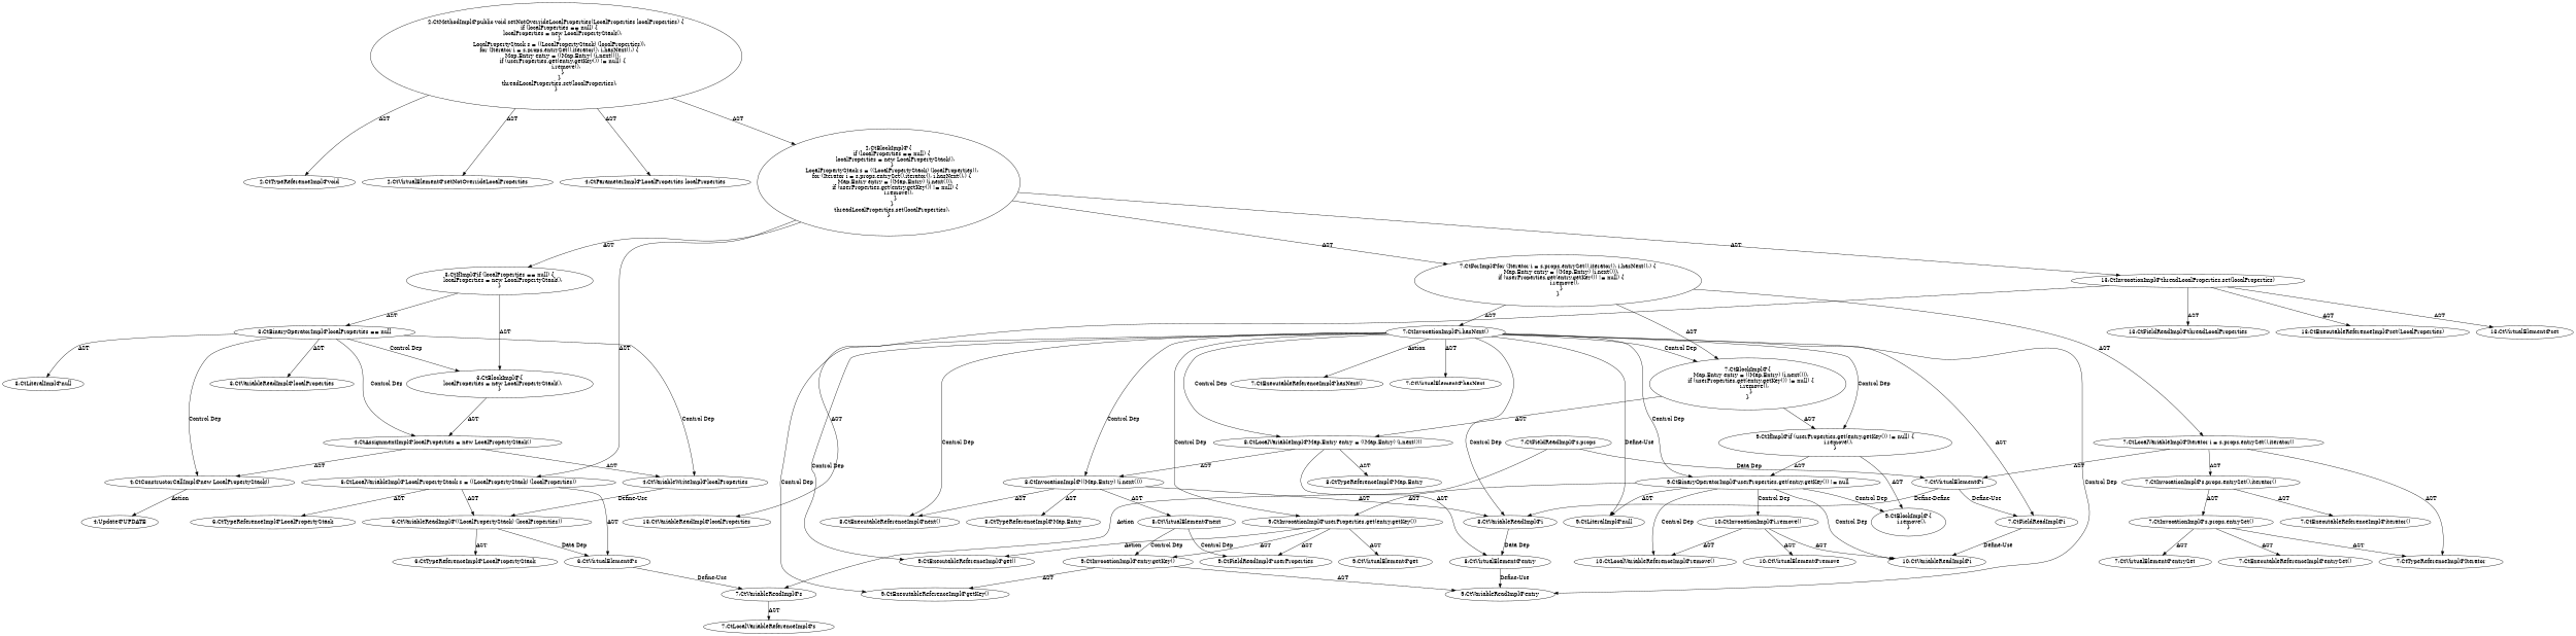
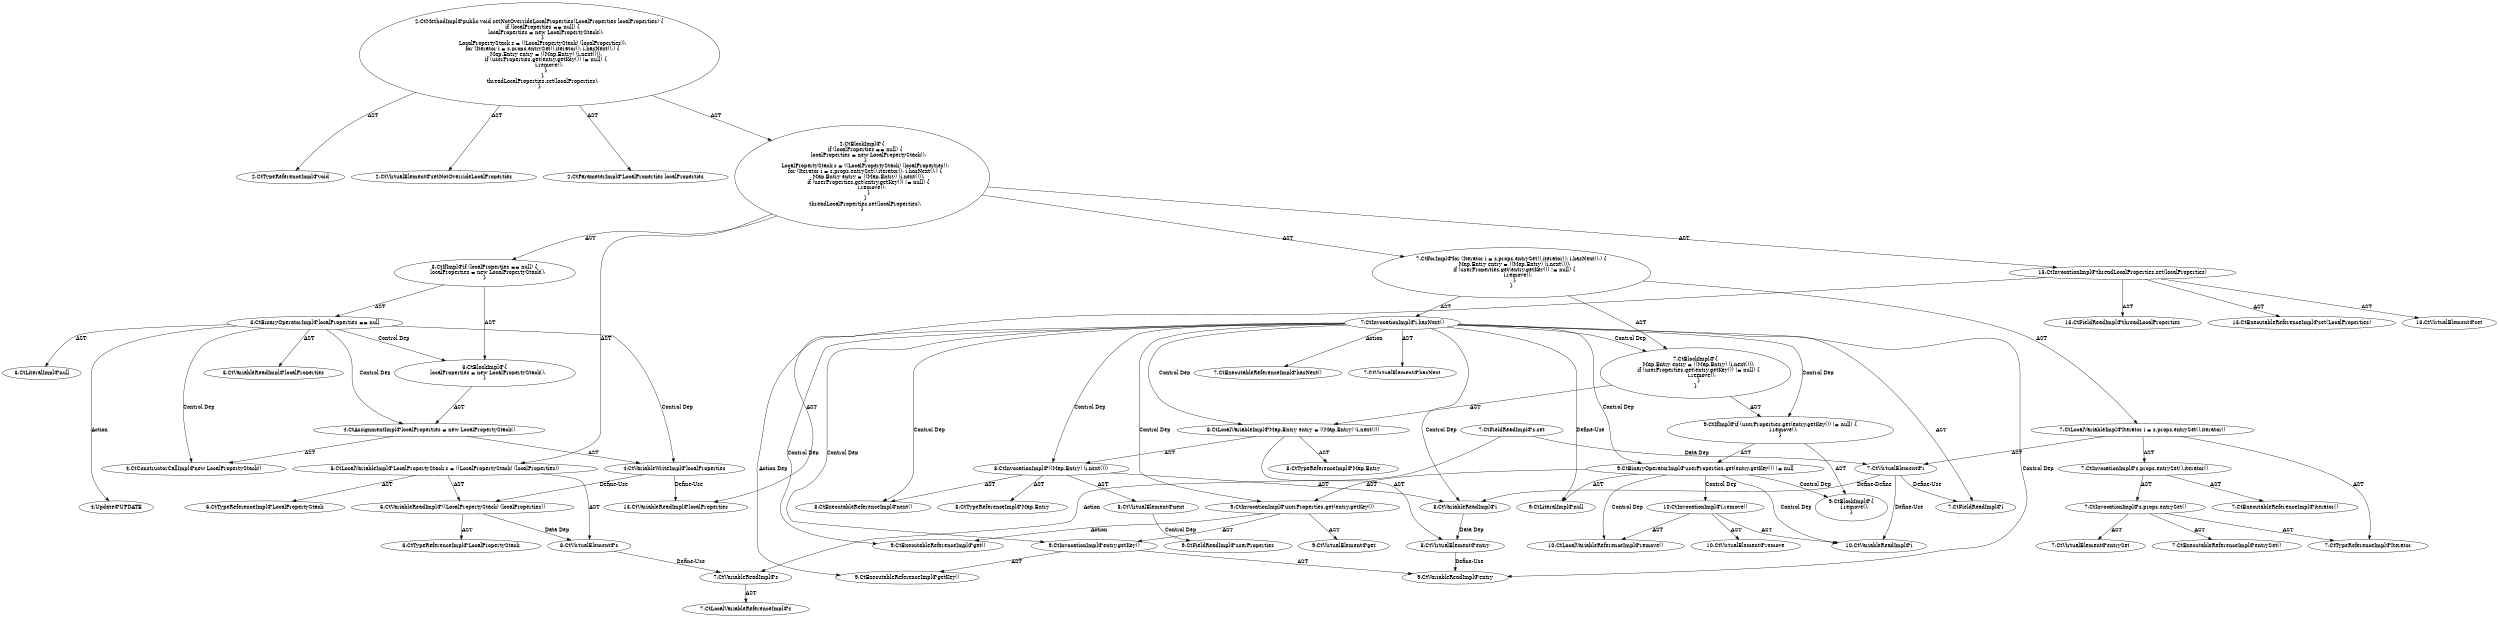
  digraph {
    node [shape=ellipse]
    n1 [label="2:CtTypeReferenceImpl@void"]
    n2 [label="2:CtVirtualElement@setNotOverrideLocalProperties"]
-   n3 [label="4:CtParameterImpl@LocalProperties localProperties"]
+   n3 [label="2:CtParameterImpl@LocalProperties localProperties"]
    n4 [label="3:CtVariableReadImpl@localProperties"]
    n5 [label="3:CtLiteralImpl@null"]
    n6 [label="3:CtBinaryOperatorImpl@localProperties == null"]
    n7 [label="4:CtVariableWriteImpl@localProperties"]
    n8 [label="4:CtConstructorCallImpl@new LocalPropertyStack()"]
    n9 [label="4:CtAssignmentImpl@localProperties = new LocalPropertyStack()"]
    n10 [label="3:CtBlockImpl@\{\n    localProperties = new LocalPropertyStack();\n\}"]
    n11 [label="6:CtVariableReadImpl@((LocalPropertyStack) (localProperties))"]
    n12 [label="13:CtVariableReadImpl@localProperties"]
    n13 [label="4:Update@UPDATE"]
    n14 [label="6:CtTypeReferenceImpl@LocalPropertyStack"]
    n15 [label="6:CtVirtualElement@s"]
    n16 [label="3:CtIfImpl@if (localProperties == null) \{\n    localProperties = new LocalPropertyStack();\n\}"]
    n17 [label="6:CtTypeReferenceImpl@LocalPropertyStack"]
    n18 [label="7:CtVariableReadImpl@s"]
    n19 [label="7:CtLocalVariableReferenceImpl@s"]
    n20 [label="6:CtLocalVariableImpl@LocalPropertyStack s = ((LocalPropertyStack) (localProperties))"]
    n21 [label="7:CtTypeReferenceImpl@Iterator"]
    n22 [label="7:CtExecutableReferenceImpl@iterator()"]
    n23 [label="7:CtExecutableReferenceImpl@entrySet()"]
    n24 [label="7:CtVirtualElement@entrySet"]
-   n25 [label="7:CtFieldReadImpl@s.props"]
+   n25 [label="7:CtFieldReadImpl@s.set"]
    n26 [label="7:CtVirtualElement@i"]
    n27 [label="7:CtFieldReadImpl@i"]
    n28 [label="8:CtVariableReadImpl@i"]
    n29 [label="10:CtVariableReadImpl@i"]
    n30 [label="7:CtInvocationImpl@s.props.entrySet()"]
    n31 [label="7:CtInvocationImpl@s.props.entrySet().iterator()"]
    n32 [label="8:CtVirtualElement@entry"]
    n33 [label="7:CtLocalVariableImpl@Iterator i = s.props.entrySet().iterator()"]
    n34 [label="7:CtExecutableReferenceImpl@hasNext()"]
    n35 [label="7:CtVirtualElement@hasNext"]
    n36 [label="7:CtInvocationImpl@i.hasNext()"]
    n37 [label="8:CtExecutableReferenceImpl@next()"]
    n38 [label="8:CtInvocationImpl@((Map.Entry) (i.next()))"]
    n39 [label="8:CtLocalVariableImpl@Map.Entry entry = ((Map.Entry) (i.next()))"]
    n40 [label="9:CtExecutableReferenceImpl@get()"]
    n41 [label="9:CtExecutableReferenceImpl@getKey()"]
    n42 [label="9:CtVariableReadImpl@entry"]
    n43 [label="9:CtInvocationImpl@entry.getKey()"]
    n44 [label="9:CtInvocationImpl@userProperties.get(entry.getKey())"]
    n45 [label="9:CtLiteralImpl@null"]
    n46 [label="9:CtBinaryOperatorImpl@userProperties.get(entry.getKey()) != null"]
    n47 [label="9:CtIfImpl@if (userProperties.get(entry.getKey()) != null) \{\n    i.remove();\n\}"]
    n48 [label="7:CtBlockImpl@\{\n    Map.Entry entry = ((Map.Entry) (i.next()));\n    if (userProperties.get(entry.getKey()) != null) \{\n        i.remove();\n    \}\n\}"]
    n49 [label="8:CtVirtualElement@next"]
    n50 [label="8:CtTypeReferenceImpl@Map.Entry"]
    n51 [label="8:CtTypeReferenceImpl@Map.Entry"]
    n52 [label="9:CtFieldReadImpl@userProperties"]
    n53 [label="9:CtVirtualElement@get"]
    n54 [label="10:CtLocalVariableReferenceImpl@remove()"]
    n55 [label="10:CtInvocationImpl@i.remove()"]
    n56 [label="9:CtBlockImpl@\{\n    i.remove();\n\}"]
    n57 [label="10:CtVirtualElement@remove"]
    n58 [label="7:CtForImpl@for (Iterator i = s.props.entrySet().iterator(); i.hasNext();) \{\n    Map.Entry entry = ((Map.Entry) (i.next()));\n    if (userProperties.get(entry.getKey()) != null) \{\n        i.remove();\n    \}\n\}"]
    n59 [label="13:CtExecutableReferenceImpl@set(LocalProperties)"]
    n60 [label="13:CtVirtualElement@set"]
    n61 [label="13:CtFieldReadImpl@threadLocalProperties"]
    n62 [label="13:CtInvocationImpl@threadLocalProperties.set(localProperties)"]
    n63 [label="2:CtBlockImpl@\{\n    if (localProperties == null) \{\n        localProperties = new LocalPropertyStack();\n    \}\n    LocalPropertyStack s = ((LocalPropertyStack) (localProperties));\n    for (Iterator i = s.props.entrySet().iterator(); i.hasNext();) \{\n        Map.Entry entry = ((Map.Entry) (i.next()));\n        if (userProperties.get(entry.getKey()) != null) \{\n            i.remove();\n        \}\n    \}\n    threadLocalProperties.set(localProperties);\n\}"]
    n64 [label="2:CtMethodImpl@public void setNotOverrideLocalProperties(LocalProperties localProperties) \{\n    if (localProperties == null) \{\n        localProperties = new LocalPropertyStack();\n    \}\n    LocalPropertyStack s = ((LocalPropertyStack) (localProperties));\n    for (Iterator i = s.props.entrySet().iterator(); i.hasNext();) \{\n        Map.Entry entry = ((Map.Entry) (i.next()));\n        if (userProperties.get(entry.getKey()) != null) \{\n            i.remove();\n        \}\n    \}\n    threadLocalProperties.set(localProperties);\n\}"]
    n6 -> n4 [label=AST]
    n6 -> n5 [label=AST]
    n6 -> n7 [label="Control Dep"]
    n6 -> n8 [label="Control Dep"]
    n6 -> n9 [label="Control Dep"]
    n6 -> n10 [label="Control Dep"]
    n7 -> n11 [label="Define-Use"]
-   n8 -> n13 [label=Action]
+   n7 -> n12 [label="Define-Use"]
+   n6 -> n13 [label=Action]
    n9 -> n7 [label=AST]
    n9 -> n8 [label=AST]
    n10 -> n9 [label=AST]
    n11 -> n14 [label=AST]
    n11 -> n15 [label="Data Dep"]
    n15 -> n18 [label="Define-Use"]
    n16 -> n6 [label=AST]
    n16 -> n10 [label=AST]
    n18 -> n19 [label=AST]
    n20 -> n11 [label=AST]
    n20 -> n15 [label=AST]
    n20 -> n17 [label=AST]
    n25 -> n18 [label=Action]
    n25 -> n26 [label="Data Dep"]
    n26 -> n27 [label="Define-Use"]
    n26 -> n28 [label="Define-Define"]
-   n27 -> n29 [label="Define-Use"]
+   n26 -> n29 [label="Define-Use"]
    n28 -> n32 [label="Data Dep"]
    n30 -> n21 [label=AST]
    n30 -> n23 [label=AST]
    n30 -> n24 [label=AST]
    n31 -> n22 [label=AST]
    n31 -> n30 [label=AST]
    n32 -> n42 [label="Define-Use"]
    n33 -> n21 [label=AST]
    n33 -> n26 [label=AST]
    n33 -> n31 [label=AST]
    n36 -> n27 [label=AST]
    n36 -> n28 [label="Control Dep"]
    n36 -> n34 [label=Action]
    n36 -> n35 [label=AST]
    n36 -> n37 [label="Control Dep"]
    n36 -> n38 [label="Control Dep"]
    n36 -> n39 [label="Control Dep"]
    n36 -> n40 [label="Control Dep"]
-   n36 -> n41 [label="Control Dep"]
+   n36 -> n41 [label="Action Dep"]
    n36 -> n42 [label="Control Dep"]
-   n49 -> n43 [label="Control Dep"]
+   n36 -> n43 [label="Control Dep"]
    n36 -> n44 [label="Control Dep"]
    n36 -> n45 [label="Define-Use"]
    n36 -> n46 [label="Control Dep"]
    n36 -> n47 [label="Control Dep"]
    n36 -> n48 [label="Control Dep"]
    n38 -> n28 [label=AST]
    n38 -> n37 [label=AST]
    n38 -> n49 [label=AST]
    n38 -> n50 [label=AST]
    n39 -> n32 [label=AST]
    n39 -> n38 [label=AST]
    n39 -> n51 [label=AST]
    n43 -> n41 [label=AST]
    n43 -> n42 [label=AST]
    n44 -> n40 [label=Action]
    n44 -> n43 [label=AST]
-   n44 -> n52 [label=AST]
    n44 -> n53 [label=AST]
    n46 -> n29 [label="Control Dep"]
    n46 -> n44 [label=AST]
    n46 -> n45 [label=AST]
    n46 -> n54 [label="Control Dep"]
    n46 -> n55 [label="Control Dep"]
    n46 -> n56 [label="Control Dep"]
    n47 -> n46 [label=AST]
    n47 -> n56 [label=AST]
    n48 -> n39 [label=AST]
    n48 -> n47 [label=AST]
    n49 -> n52 [label="Control Dep"]
    n55 -> n29 [label=AST]
    n55 -> n54 [label=AST]
    n55 -> n57 [label=AST]
    n58 -> n33 [label=AST]
    n58 -> n36 [label=AST]
    n58 -> n48 [label=AST]
    n62 -> n12 [label=AST]
    n62 -> n59 [label=AST]
    n62 -> n60 [label=AST]
    n62 -> n61 [label=AST]
    n63 -> n16 [label=AST]
    n63 -> n20 [label=AST]
    n63 -> n58 [label=AST]
    n63 -> n62 [label=AST]
    n64 -> n1 [label=AST]
    n64 -> n2 [label=AST]
    n64 -> n3 [label=AST]
    n64 -> n63 [label=AST]
  }
